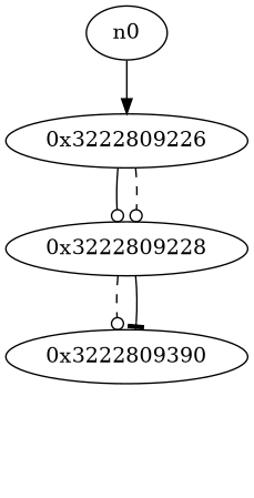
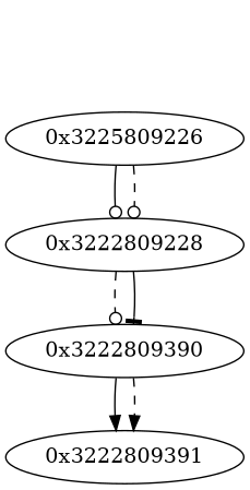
  digraph {
    edge [arrowhead=odot style=solid]
-   n1 [label="0x3222809226"]
+   n1 [label="0x3225809226"]
    n2 [label="0x3222809228"]
    n3 [label="0x3222809390"]
-   n0
+   n4 [label="0x3222809391"]
    n1 -> n2
    n1 -> n2 [style=dashed]
    n2 -> n3 [style=dashed]
    n2 -> n3 [arrowhead=tee]
-   n0 -> n1 [arrowhead=normal]
+   n3 -> n4 [arrowhead=normal]
+   n3 -> n4 [arrowhead=normal style=dashed]
  }
